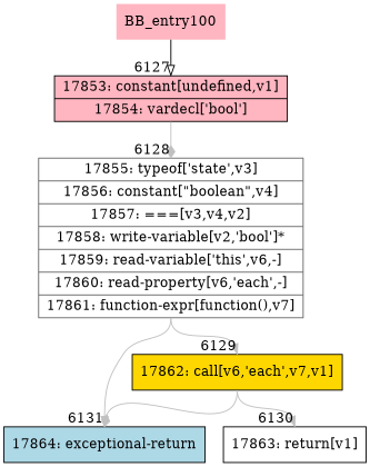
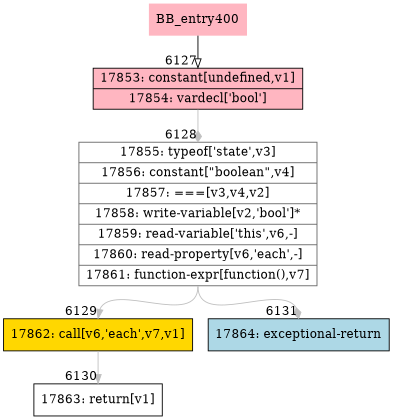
  digraph {
    rankdir=TD
    node [color=black fillcolor=lightpink shape=record style=filled]
    edge [arrowhead=diamond headport=n tailport=s color=gray]
-   BB_entry400 [color=deeppink shape=none label=BB_entry100]
+   BB_entry400 [color=deeppink shape=none]
    n2 [label="{17853: constant[undefined,v1]|17854: vardecl['bool']}"]
    n3 [color=gray40 fillcolor=white label="{17855: typeof['state',v3]|17856: constant[\"boolean\",v4]|17857: ===[v3,v4,v2]|17858: write-variable[v2,'bool']*|17859: read-variable['this',v6,-]|17860: read-property[v6,'each',-]|17861: function-expr[function(),v7]}"]
    n4 [fillcolor=gold label="{17862: call[v6,'each',v7,v1]}"]
    n5 [fillcolor=lightblue label="{17864: exceptional-return}"]
    n6 [fillcolor=white label="{17863: return[v1]}"]
    BB_entry400 -> n2 [arrowhead=onormal headlabel="    6127" color=""]
    n2 -> n3 [headlabel="      6128"]
    n3 -> n4 [arrowhead=normal headlabel="      6129"]
-   n3 -> n5 [arrowhead=normal headlabel="      6131"]
-   n4 -> n5
+   n3 -> n5 [headlabel="      6131"]
    n4 -> n6 [arrowhead=normal headlabel="      6130"]
  }
